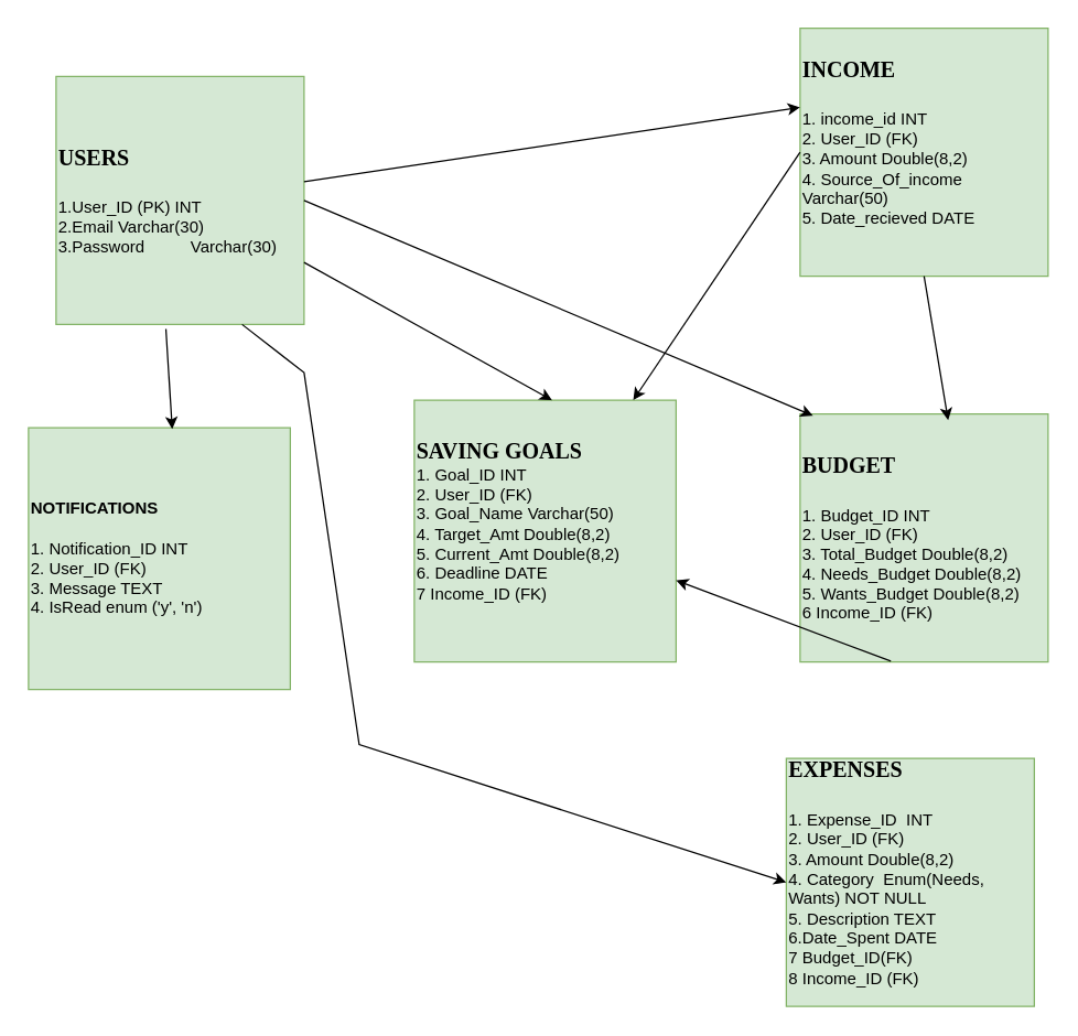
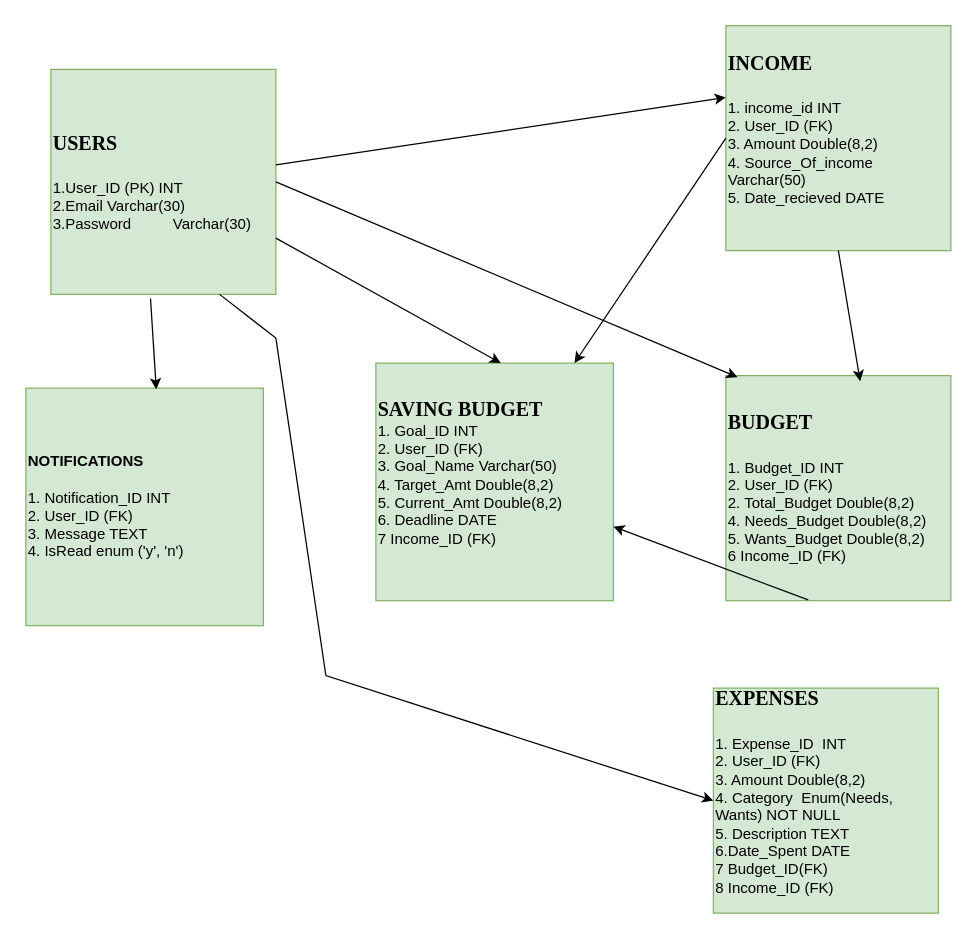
  <mxCell id="0" />
  <mxCell id="1" parent="0" />
  <mxCell id="2" value="&lt;b&gt;&lt;font face=&quot;Times New Roman&quot; style=&quot;font-size: 16px;&quot;&gt;USERS&lt;/font&gt;&lt;/b&gt;&lt;div&gt;&lt;font face=&quot;Times New Roman&quot;&gt;&lt;span style=&quot;font-size: 16px;&quot;&gt;&lt;b&gt;&lt;br&gt;&lt;/b&gt;&lt;/span&gt;&lt;/font&gt;&lt;div&gt;1.User_ID (PK) INT&lt;/div&gt;&lt;div&gt;2.Email Varchar(30)&lt;/div&gt;&lt;div&gt;3.Password&amp;nbsp; &amp;nbsp; &amp;nbsp; &amp;nbsp; &amp;nbsp; Varchar(30)&lt;/div&gt;&lt;/div&gt;" style="whiteSpace=wrap;html=1;aspect=fixed;align=left;fillColor=#d5e8d4;strokeColor=#82b366;" parent="1" vertex="1"><mxGeometry x="40" y="55" width="180" height="180" as="geometry" /></mxCell>
  <mxCell id="3" value="&lt;font style=&quot;font-size: 16px;&quot; face=&quot;Times New Roman&quot;&gt;&lt;b&gt;INCOME&lt;/b&gt;&lt;/font&gt;&lt;div&gt;&lt;font face=&quot;Times New Roman&quot;&gt;&lt;span style=&quot;font-size: 16px;&quot;&gt;&lt;br&gt;&lt;/span&gt;&lt;/font&gt;&lt;div&gt;&lt;span style=&quot;background-color: initial;&quot;&gt;1. income_id INT&lt;/span&gt;&lt;div&gt;&lt;div&gt;2. User_ID (FK)&lt;/div&gt;&lt;div&gt;3. Amount Double(8,2)&lt;/div&gt;&lt;div&gt;4. Source_Of_income Varchar(50)&lt;/div&gt;&lt;div&gt;5. Date_recieved DATE&amp;nbsp;&lt;/div&gt;&lt;/div&gt;&lt;/div&gt;&lt;/div&gt;&lt;div&gt;&lt;br&gt;&lt;/div&gt;" style="whiteSpace=wrap;html=1;aspect=fixed;align=left;fillColor=#d5e8d4;strokeColor=#82b366;" parent="1" vertex="1"><mxGeometry x="580" y="20" width="180" height="180" as="geometry" /></mxCell>
- <mxCell id="4" value="&lt;font face=&quot;Times New Roman&quot; style=&quot;font-size: 16px;&quot;&gt;&lt;b&gt;BUDGET&lt;/b&gt;&lt;/font&gt;&lt;div&gt;&lt;font face=&quot;Times New Roman&quot;&gt;&lt;span style=&quot;font-size: 16px;&quot;&gt;&lt;br&gt;&lt;/span&gt;&lt;/font&gt;&lt;div&gt;1. Budget_ID INT&lt;/div&gt;&lt;div&gt;2. User_ID (FK)&lt;/div&gt;&lt;div&gt;3. Total_Budget Double(8,2)&lt;/div&gt;&lt;div&gt;4. Needs_Budget Double(8,2)&lt;/div&gt;&lt;div&gt;5. Wants_Budget Double(8,2)&lt;/div&gt;&lt;/div&gt;&lt;div&gt;6 Income_ID (FK)&lt;/div&gt;" style="whiteSpace=wrap;html=1;aspect=fixed;align=left;fillColor=#d5e8d4;strokeColor=#82b366;" parent="1" vertex="1"><mxGeometry x="580" y="300" width="180" height="180" as="geometry" /></mxCell>
+ <mxCell id="4" value="&lt;font face=&quot;Times New Roman&quot; style=&quot;font-size: 16px;&quot;&gt;&lt;b&gt;BUDGET&lt;/b&gt;&lt;/font&gt;&lt;div&gt;&lt;font face=&quot;Times New Roman&quot;&gt;&lt;span style=&quot;font-size: 16px;&quot;&gt;&lt;br&gt;&lt;/span&gt;&lt;/font&gt;&lt;div&gt;1. Budget_ID INT&lt;/div&gt;&lt;div&gt;2. User_ID (FK)&lt;/div&gt;&lt;div&gt;2. Total_Budget Double(8,2)&lt;/div&gt;&lt;div&gt;4. Needs_Budget Double(8,2)&lt;/div&gt;&lt;div&gt;5. Wants_Budget Double(8,2)&lt;/div&gt;&lt;/div&gt;&lt;div&gt;6 Income_ID (FK)&lt;/div&gt;" style="whiteSpace=wrap;html=1;aspect=fixed;align=left;fillColor=#d5e8d4;strokeColor=#82b366;" parent="1" vertex="1"><mxGeometry x="580" y="300" width="180" height="180" as="geometry" /></mxCell>
  <mxCell id="5" value="&lt;div style=&quot;text-align: justify;&quot;&gt;&lt;span style=&quot;background-color: initial;&quot;&gt;&lt;b&gt;NOTIFICATIONS&lt;/b&gt;&lt;/span&gt;&lt;/div&gt;&lt;div style=&quot;text-align: justify;&quot;&gt;&lt;span style=&quot;background-color: initial;&quot;&gt;&lt;b&gt;&lt;br&gt;&lt;/b&gt;&lt;/span&gt;&lt;/div&gt;&lt;div style=&quot;text-align: justify;&quot;&gt;1. Notification_ID INT&lt;/div&gt;&lt;div style=&quot;text-align: justify;&quot;&gt;2. User_ID (FK)&lt;/div&gt;&lt;div style=&quot;text-align: justify;&quot;&gt;3. Message TEXT&lt;/div&gt;&lt;div style=&quot;text-align: justify;&quot;&gt;4. IsRead enum ('y', 'n')&amp;nbsp;&lt;/div&gt;" style="whiteSpace=wrap;html=1;aspect=fixed;align=left;fillColor=#d5e8d4;strokeColor=#82b366;" parent="1" vertex="1"><mxGeometry x="20" y="310" width="190" height="190" as="geometry" /></mxCell>
- <mxCell id="6" value="&lt;div style=&quot;text-align: justify;&quot;&gt;&lt;span style=&quot;font-size: 16px; font-family: &amp;quot;Times New Roman&amp;quot;; background-color: initial;&quot;&gt;&lt;b&gt;SAVING GOALS&lt;/b&gt;&lt;/span&gt;&lt;/div&gt;&lt;div style=&quot;text-align: justify;&quot;&gt;1. Goal_ID INT&lt;/div&gt;&lt;div style=&quot;text-align: justify;&quot;&gt;2. User_ID (FK)&lt;/div&gt;&lt;div style=&quot;text-align: justify;&quot;&gt;3. Goal_Name Varchar(50)&lt;/div&gt;&lt;div style=&quot;text-align: justify;&quot;&gt;4. Target_Amt Double(8,2)&lt;/div&gt;&lt;div style=&quot;text-align: justify;&quot;&gt;5. Current_Amt Double(8,2)&lt;/div&gt;&lt;div style=&quot;text-align: justify;&quot;&gt;6. Deadline DATE&lt;/div&gt;&lt;div style=&quot;text-align: justify;&quot;&gt;7 Income_ID (FK)&lt;/div&gt;&lt;div style=&quot;text-align: justify;&quot;&gt;&lt;br&gt;&lt;/div&gt;" style="whiteSpace=wrap;html=1;aspect=fixed;align=left;fillColor=#d5e8d4;strokeColor=#82b366;" parent="1" vertex="1"><mxGeometry x="300" y="290" width="190" height="190" as="geometry" /></mxCell>
+ <mxCell id="6" value="&lt;div style=&quot;text-align: justify;&quot;&gt;&lt;span style=&quot;font-size: 16px; font-family: &amp;quot;Times New Roman&amp;quot;; background-color: initial;&quot;&gt;&lt;b&gt;SAVING BUDGET&lt;/b&gt;&lt;/span&gt;&lt;/div&gt;&lt;div style=&quot;text-align: justify;&quot;&gt;1. Goal_ID INT&lt;/div&gt;&lt;div style=&quot;text-align: justify;&quot;&gt;2. User_ID (FK)&lt;/div&gt;&lt;div style=&quot;text-align: justify;&quot;&gt;3. Goal_Name Varchar(50)&lt;/div&gt;&lt;div style=&quot;text-align: justify;&quot;&gt;4. Target_Amt Double(8,2)&lt;/div&gt;&lt;div style=&quot;text-align: justify;&quot;&gt;5. Current_Amt Double(8,2)&lt;/div&gt;&lt;div style=&quot;text-align: justify;&quot;&gt;6. Deadline DATE&lt;/div&gt;&lt;div style=&quot;text-align: justify;&quot;&gt;7 Income_ID (FK)&lt;/div&gt;&lt;div style=&quot;text-align: justify;&quot;&gt;&lt;br&gt;&lt;/div&gt;" style="whiteSpace=wrap;html=1;aspect=fixed;align=left;fillColor=#d5e8d4;strokeColor=#82b366;" parent="1" vertex="1"><mxGeometry x="300" y="290" width="190" height="190" as="geometry" /></mxCell>
  <mxCell id="7" value="&lt;font face=&quot;Times New Roman&quot; style=&quot;font-size: 16px;&quot;&gt;&lt;b&gt;EXPENSES&lt;/b&gt;&lt;/font&gt;&lt;div&gt;&lt;font face=&quot;Times New Roman&quot;&gt;&lt;span style=&quot;font-size: 16px;&quot;&gt;&lt;br&gt;&lt;/span&gt;&lt;/font&gt;&lt;div&gt;1. Expense_ID&amp;nbsp; INT&lt;/div&gt;&lt;div&gt;2. User_ID (FK)&lt;/div&gt;&lt;div&gt;3. Amount Double(8,2)&lt;/div&gt;&lt;div&gt;4. Category&amp;nbsp; Enum(Needs, Wants) NOT NULL&lt;/div&gt;&lt;div&gt;5. Description TEXT&lt;/div&gt;&lt;div&gt;6.Date_Spent DATE&lt;/div&gt;&lt;div&gt;7 Budget_ID(FK)&lt;/div&gt;&lt;div&gt;8 Income_ID (FK)&lt;/div&gt;&lt;div&gt;&lt;br&gt;&lt;/div&gt;&lt;/div&gt;" style="whiteSpace=wrap;html=1;aspect=fixed;align=left;fillColor=#d5e8d4;strokeColor=#82b366;" parent="1" vertex="1"><mxGeometry x="570" y="550" width="180" height="180" as="geometry" /></mxCell>
  <mxCell id="8" value="" style="endArrow=classic;html=1;rounded=0;entryX=0;entryY=0.319;entryDx=0;entryDy=0;entryPerimeter=0;" edge="1" parent="1" source="2" target="3"><mxGeometry width="50" height="50" relative="1" as="geometry"><mxPoint x="560" y="840" as="sourcePoint" /><mxPoint x="560" as="targetPoint" y="620" /><Array as="points" /></mxGeometry></mxCell>
  <mxCell id="9" value="" style="endArrow=classic;html=1;rounded=0;exitX=1;exitY=0.75;exitDx=0;exitDy=0;" edge="1" parent="1" source="2"><mxGeometry width="50" height="50" relative="1" as="geometry"><mxPoint x="280" y="220" as="sourcePoint" /><mxPoint x="400" y="290" as="targetPoint" /><Array as="points"><mxPoint x="400" y="290" /></Array></mxGeometry></mxCell>
  <mxCell id="10" value="" style="endArrow=classic;html=1;rounded=0;exitX=0.443;exitY=1.018;exitDx=0;exitDy=0;exitPerimeter=0;entryX=0.549;entryY=0.005;entryDx=0;entryDy=0;entryPerimeter=0;" edge="1" parent="1" source="2" target="5"><mxGeometry width="50" height="50" relative="1" as="geometry"><mxPoint x="600" y="430" as="sourcePoint" /><mxPoint x="120" y="300" as="targetPoint" /></mxGeometry></mxCell>
  <mxCell id="11" value="" style="endArrow=classic;html=1;rounded=0;exitX=1;exitY=0.5;exitDx=0;exitDy=0;entryX=0.052;entryY=0.007;entryDx=0;entryDy=0;entryPerimeter=0;" edge="1" parent="1" source="2" target="4"><mxGeometry width="50" height="50" relative="1" as="geometry"><mxPoint x="210" y="120" as="sourcePoint" /><mxPoint x="650" y="340" as="targetPoint" /></mxGeometry></mxCell>
  <mxCell id="12" value="" style="endArrow=classic;html=1;rounded=0;entryX=0.597;entryY=0.025;entryDx=0;entryDy=0;entryPerimeter=0;exitX=0.5;exitY=1;exitDx=0;exitDy=0;" edge="1" parent="1" source="3" target="4"><mxGeometry width="50" height="50" relative="1" as="geometry"><mxPoint x="600" y="390" as="sourcePoint" /><mxPoint x="650" y="340" as="targetPoint" /></mxGeometry></mxCell>
  <mxCell id="13" value="" style="endArrow=classic;html=1;rounded=0;exitX=0.366;exitY=0.997;exitDx=0;exitDy=0;exitPerimeter=0;" edge="1" parent="1" source="4" target="6"><mxGeometry width="50" height="50" relative="1" as="geometry"><mxPoint x="600" y="420" as="sourcePoint" /><mxPoint x="650" y="370" as="targetPoint" /></mxGeometry></mxCell>
  <mxCell id="14" value="" style="endArrow=classic;html=1;rounded=0;exitX=0.75;exitY=1;exitDx=0;exitDy=0;" edge="1" parent="1" source="2"><mxGeometry width="50" height="50" relative="1" as="geometry"><mxPoint x="600" y="380" as="sourcePoint" /><mxPoint x="570" y="640" as="targetPoint" /><Array as="points"><mxPoint x="220" y="270" /><mxPoint x="260" y="540" /><mxPoint x="570" y="640" /></Array></mxGeometry></mxCell>
  <mxCell id="15" value="" style="endArrow=classic;html=1;rounded=0;exitX=0;exitY=0.5;exitDx=0;exitDy=0;" edge="1" parent="1" source="3" target="6"><mxGeometry width="50" height="50" relative="1" as="geometry"><mxPoint x="470" y="250" as="sourcePoint" /><mxPoint x="520" y="200" as="targetPoint" /></mxGeometry></mxCell>
